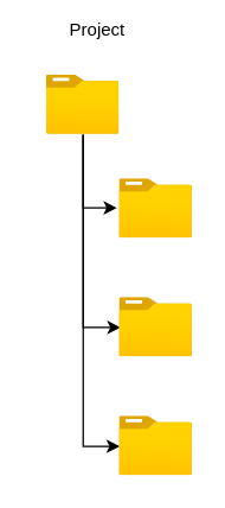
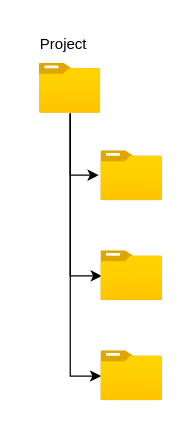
  <mxCell id="0" />
  <mxCell id="1" parent="0" />
  <mxCell id="2" style="edgeStyle=orthogonalEdgeStyle;rounded=0;orthogonalLoop=1;jettySize=auto;html=1;entryX=-0.037;entryY=0.485;entryDx=0;entryDy=0;entryPerimeter=0;" edge="1" parent="1" source="5" target="7"><mxGeometry relative="1" as="geometry"><mxPoint x="56" y="140" as="targetPoint" /><Array as="points"><mxPoint x="56" y="140" /></Array></mxGeometry></mxCell>
  <mxCell id="3" style="edgeStyle=orthogonalEdgeStyle;rounded=0;orthogonalLoop=1;jettySize=auto;html=1;entryX=0.014;entryY=0.5;entryDx=0;entryDy=0;entryPerimeter=0;" edge="1" parent="1" source="5" target="8"><mxGeometry relative="1" as="geometry"><mxPoint x="56" y="220" as="targetPoint" /></mxGeometry></mxCell>
  <mxCell id="4" style="edgeStyle=orthogonalEdgeStyle;rounded=0;orthogonalLoop=1;jettySize=auto;html=1;entryX=0.003;entryY=0.504;entryDx=0;entryDy=0;entryPerimeter=0;" edge="1" parent="1" source="5" target="9"><mxGeometry relative="1" as="geometry"><mxPoint x="56" y="310" as="targetPoint" /></mxGeometry></mxCell>
  <mxCell id="5" value="" style="image;aspect=fixed;html=1;points=[];align=center;fontSize=12;image=img/lib/azure2/general/Folder_Blank.svg;" vertex="1" parent="1"><mxGeometry x="31" y="50" width="49.29" height="40" as="geometry" /></mxCell>
- <mxCell id="6" value="Project" style="text;html=1;align=center;verticalAlign=middle;resizable=0;points=[];autosize=1;strokeColor=none;fillColor=none;" vertex="1" parent="1"><mxGeometry x="35.29" y="5" width="60" height="30" as="geometry" /></mxCell>
+ <mxCell id="6" value="Project" style="text;html=1;align=center;verticalAlign=middle;resizable=0;points=[];autosize=1;strokeColor=none;fillColor=none;" vertex="1" parent="1"><mxGeometry x="20.29" y="20" width="60" height="30" as="geometry" /></mxCell>
  <mxCell id="7" value="" style="image;aspect=fixed;html=1;points=[];align=center;fontSize=12;image=img/lib/azure2/general/Folder_Blank.svg;" vertex="1" parent="1"><mxGeometry x="80.29" y="120" width="49.29" height="40" as="geometry" /></mxCell>
  <mxCell id="8" value="" style="image;aspect=fixed;html=1;points=[];align=center;fontSize=12;image=img/lib/azure2/general/Folder_Blank.svg;" vertex="1" parent="1"><mxGeometry x="80.29" y="200" width="49.29" height="40" as="geometry" /></mxCell>
  <mxCell id="9" value="" style="image;aspect=fixed;html=1;points=[];align=center;fontSize=12;image=img/lib/azure2/general/Folder_Blank.svg;" vertex="1" parent="1"><mxGeometry x="80.29" y="280" width="49.29" height="40" as="geometry" /></mxCell>
